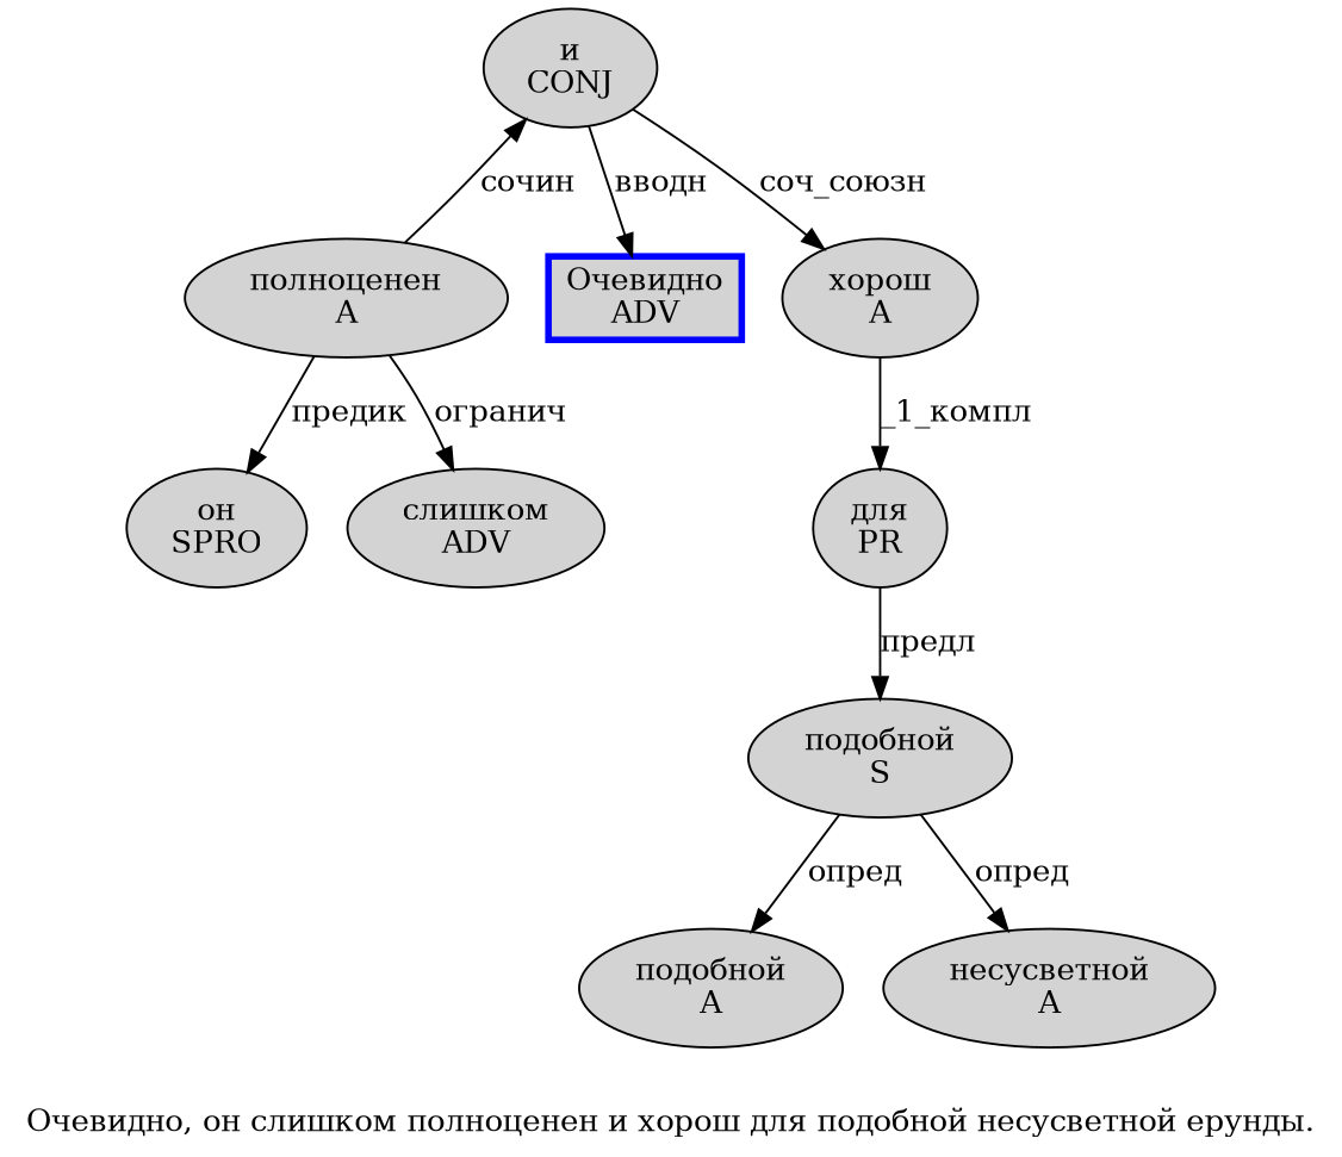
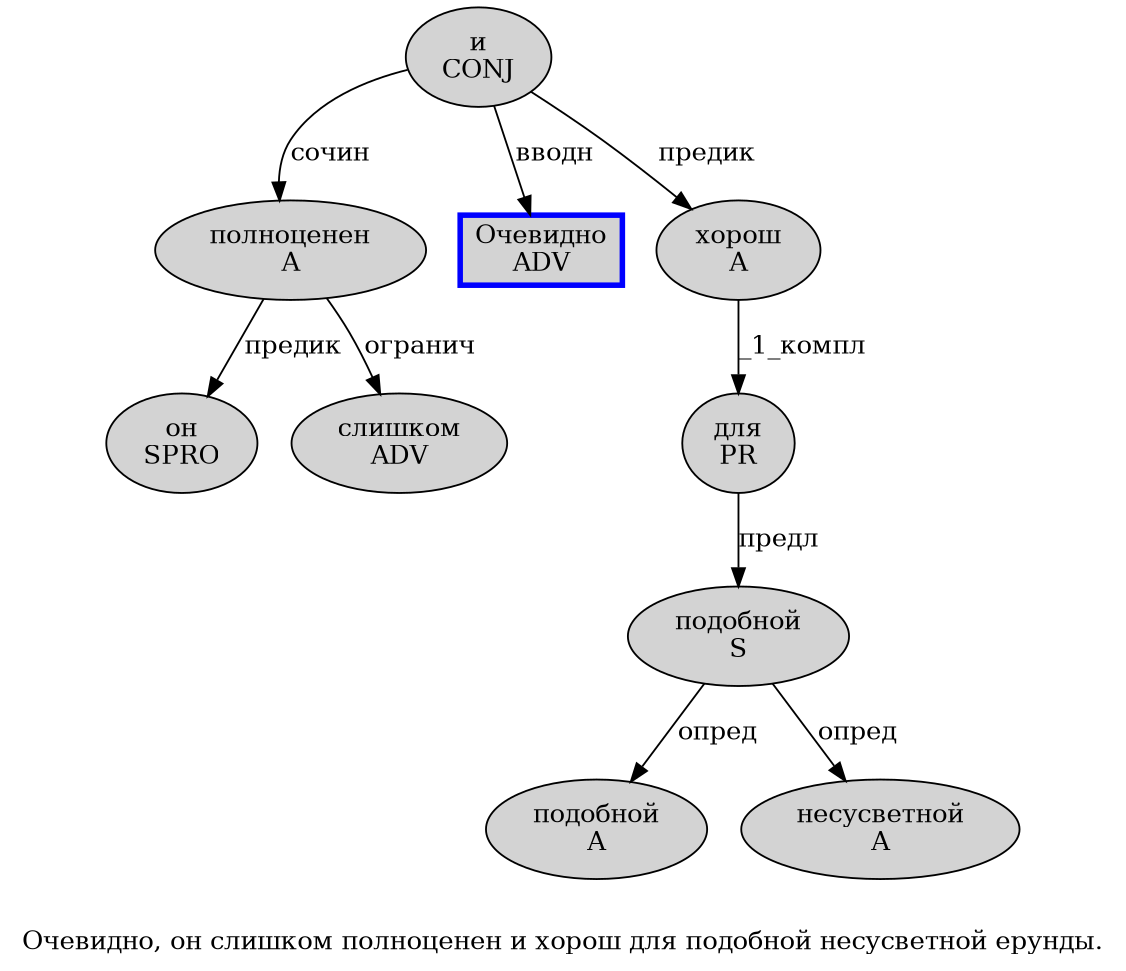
  digraph {
    label="Очевидно, он слишком полноценен и хорош для подобной несусветной ерунды."
    node [fillcolor=lightgray penwidth=1 shape=ellipse style=filled]
    n1 [color=blue label="Очевидно\nADV" penwidth=3 shape=box]
    n2 [label="он\nSPRO"]
    n3 [label="слишком\nADV"]
    n4 [label="полноценен\nA"]
    n5 [label="и\nCONJ"]
    n6 [label="хорош\nA"]
    n7 [label="для\nPR"]
    n8 [label="подобной\nS"]
    n9 [label="подобной\nA"]
    n10 [label="несусветной\nA"]
    n4 -> n2 [label="предик"]
    n4 -> n3 [label="огранич"]
-   n4 -> n5 [label="сочин"]
+   n5 -> n4 [label="сочин"]
    n5 -> n1 [label="вводн"]
-   n5 -> n6 [label="соч_союзн"]
+   n5 -> n6 [label="предик"]
    n6 -> n7 [label="_1_компл"]
    n7 -> n8 [label="предл"]
    n8 -> n9 [label="опред"]
    n8 -> n10 [label="опред"]
  }
